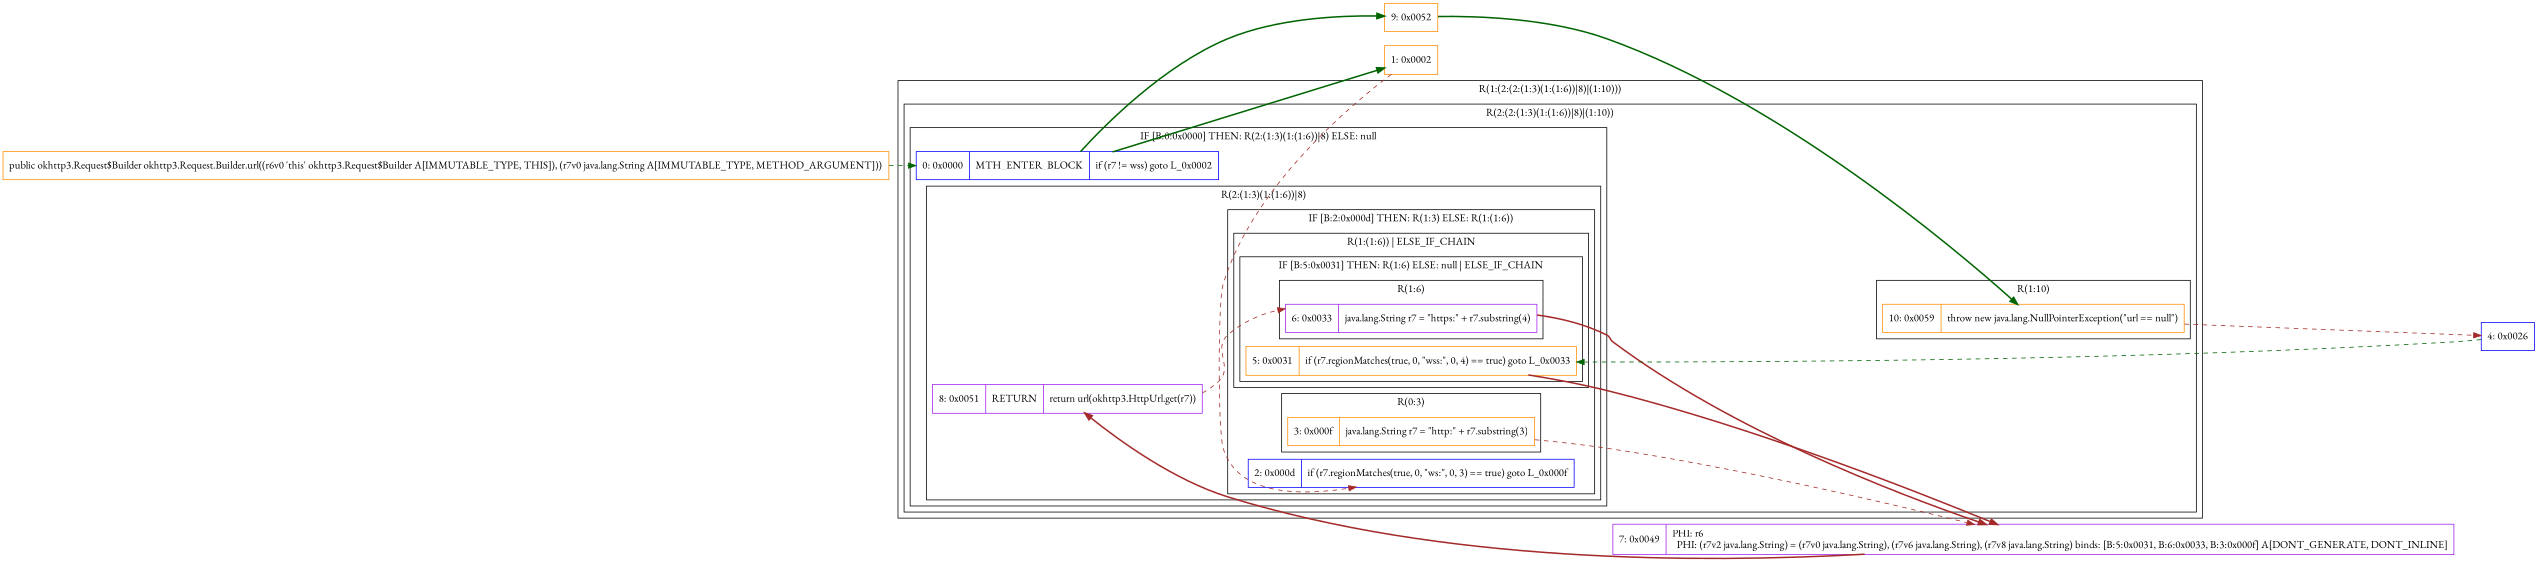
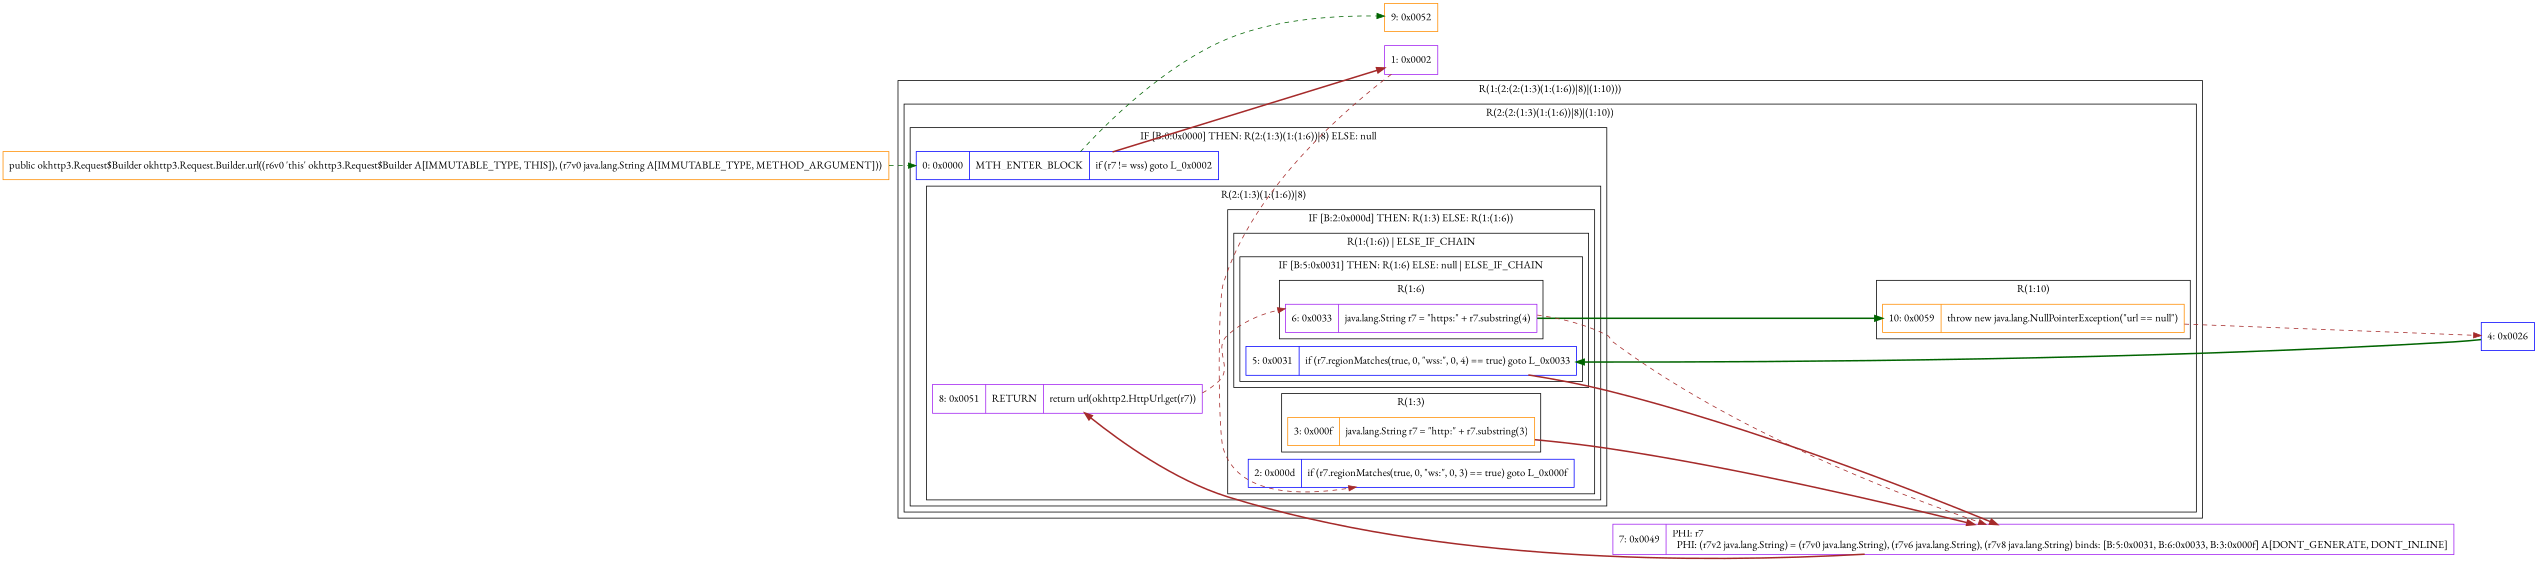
  digraph {
    fontname="EB Garamond"
    rankdir=LR
    node [color=darkorange fontname="EB Garamond" shape=record]
    edge [color=brown fontname="EB Garamond" style=dashed]
    n1 [label="{3\:\ 0x000f|java.lang.String r7 = \"http:\" + r7.substring(3)\l}"]
    n2 [color=purple label="{6\:\ 0x0033|java.lang.String r7 = \"https:\" + r7.substring(4)\l}"]
-   n3 [label="{5\:\ 0x0031|if (r7.regionMatches(true, 0, \"wss:\", 0, 4) == true) goto L_0x0033\l}"]
+   n3 [color=blue label="{5\:\ 0x0031|if (r7.regionMatches(true, 0, \"wss:\", 0, 4) == true) goto L_0x0033\l}"]
    n4 [color=blue label="{2\:\ 0x000d|if (r7.regionMatches(true, 0, \"ws:\", 0, 3) == true) goto L_0x000f\l}"]
-   n5 [color=purple label="{8\:\ 0x0051|RETURN\l|return url(okhttp3.HttpUrl.get(r7))\l}"]
+   n5 [color=purple label="{8\:\ 0x0051|RETURN\l|return url(okhttp2.HttpUrl.get(r7))\l}"]
    n6 [color=blue label="{0\:\ 0x0000|MTH_ENTER_BLOCK\l|if (r7 != wss) goto L_0x0002\l}"]
    n7 [label="{10\:\ 0x0059|throw new java.lang.NullPointerException(\"url == null\")\l}"]
-   n8 [color=purple label="{7\:\ 0x0049|PHI: r6 \l  PHI: (r7v2 java.lang.String) = (r7v0 java.lang.String), (r7v6 java.lang.String), (r7v8 java.lang.String) binds: [B:5:0x0031, B:6:0x0033, B:3:0x000f] A[DONT_GENERATE, DONT_INLINE]\l}"]
-   n9 [label="{1\:\ 0x0002}"]
+   n8 [color=purple label="{7\:\ 0x0049|PHI: r7 \l  PHI: (r7v2 java.lang.String) = (r7v0 java.lang.String), (r7v6 java.lang.String), (r7v8 java.lang.String) binds: [B:5:0x0031, B:6:0x0033, B:3:0x000f] A[DONT_GENERATE, DONT_INLINE]\l}"]
+   n9 [color=purple label="{1\:\ 0x0002}"]
    n10 [label="{9\:\ 0x0052}"]
    n11 [color=blue label="{4\:\ 0x0026}"]
    n12 [label="{public okhttp3.Request$Builder okhttp3.Request.Builder.url((r6v0 'this' okhttp3.Request$Builder A[IMMUTABLE_TYPE, THIS]), (r7v0 java.lang.String A[IMMUTABLE_TYPE, METHOD_ARGUMENT])) }"]
    subgraph cluster_1 {
      label="R(1:(2:(2:(1:3)(1:(1:6))|8)|(1:10)))"
      subgraph cluster_2 {
        label="R(2:(2:(1:3)(1:(1:6))|8)|(1:10))"
        subgraph cluster_3 {
          label="IF [B:0:0x0000] THEN: R(2:(1:3)(1:(1:6))|8) ELSE: null"
          n6
          subgraph cluster_4 {
            label="R(2:(1:3)(1:(1:6))|8)"
            n5
            subgraph cluster_5 {
              label="IF [B:2:0x000d] THEN: R(1:3) ELSE: R(1:(1:6))"
              n4
              subgraph cluster_6 {
-               label="R(0:3)"
+               label="R(1:3)"
                n1
              }
              subgraph cluster_7 {
                label="R(1:(1:6)) | ELSE_IF_CHAIN\l"
                subgraph cluster_8 {
                  label="IF [B:5:0x0031] THEN: R(1:6) ELSE: null | ELSE_IF_CHAIN\l"
                  n3
                  subgraph cluster_9 {
                    label="R(1:6)"
                    n2
                  }
                }
              }
            }
          }
        }
        subgraph cluster_10 {
          label="R(1:10)"
          n7
        }
      }
    }
-   n1 -> n8
-   n2 -> n8 [style=bold]
+   n1 -> n8 [style=bold]
+   n2 -> n8
    n3 -> n8 [style=bold]
    n5 -> n2
-   n6 -> n9 [color=darkgreen style=bold]
-   n6 -> n10 [color=darkgreen style=bold]
+   n6 -> n9 [style=bold]
+   n6 -> n10 [color=darkgreen]
    n7 -> n11
    n8 -> n5 [style=bold]
    n9 -> n4
-   n10 -> n7 [color=darkgreen style=bold]
-   n11 -> n3 [color=darkgreen]
+   n2 -> n7 [color=darkgreen style=bold]
+   n11 -> n3 [color=darkgreen style=bold]
    n12 -> n6 [color=darkgreen]
  }
